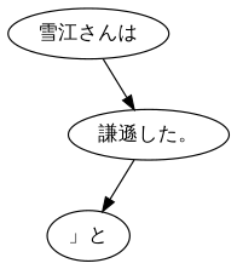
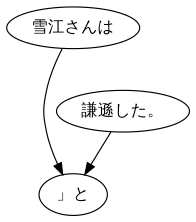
  digraph {
    n1 [label="」と"]
    n2 [label="謙遜した。"]
    n3 [label="雪江さんは"]
    n2 -> n1
-   n3 -> n2
+   n3 -> n1
  }
